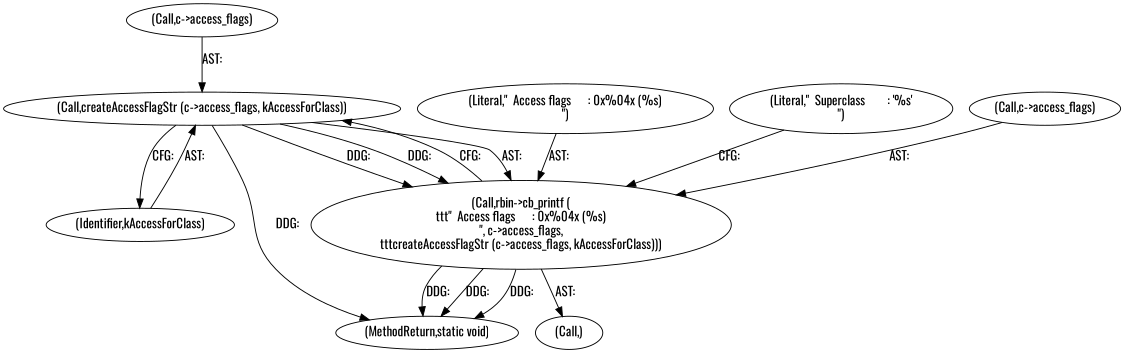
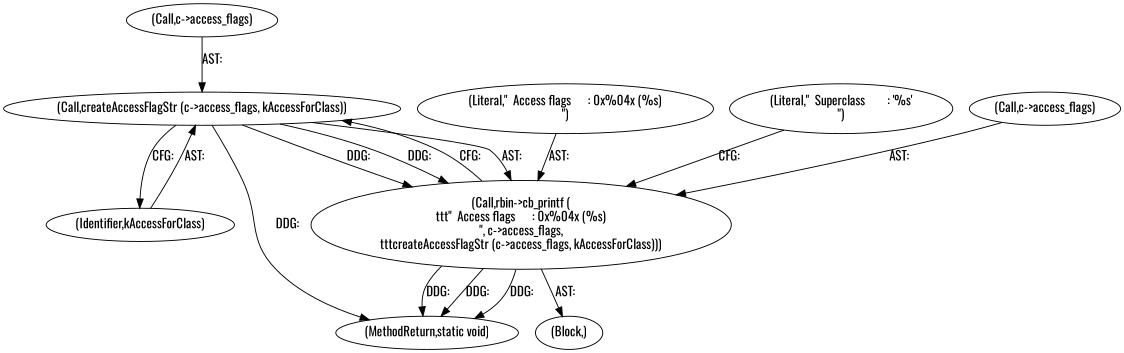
  digraph {
    fontname=Oswald
    node [fontname=Oswald]
    edge [fontname=Oswald]
    n1 [label="(Call,createAccessFlagStr (c->access_flags, kAccessForClass))"]
    n2 [label="(Call,rbin->cb_printf (\n\t\t\t\"  Access flags      : 0x%04x (%s)\n\", c->access_flags,\n\t\t\tcreateAccessFlagStr (c->access_flags, kAccessForClass)))"]
    n3 [label="(Identifier,kAccessForClass)"]
    n4 [label="(MethodReturn,static void)"]
-   n5 [label="(Call,)"]
+   n5 [label="(Block,)"]
    n6 [label="(Literal,\"  Access flags      : 0x%04x (%s)\n\")"]
    n7 [label="(Literal,\"  Superclass        : '%s'\n\")"]
    n8 [label="(Call,c->access_flags)"]
    n9 [label="(Call,c->access_flags)"]
    n1 -> n2 [label="AST: "]
    n1 -> n2 [label="DDG: "]
    n1 -> n2 [label="DDG: "]
    n1 -> n3 [label="CFG: "]
    n1 -> n4 [label="DDG: "]
    n2 -> n1 [label="CFG: "]
    n2 -> n4 [label="DDG: "]
    n2 -> n4 [label="DDG: "]
    n2 -> n4 [label="DDG: "]
    n2 -> n5 [label="AST: "]
    n3 -> n1 [label="AST: "]
    n6 -> n2 [label="AST: "]
    n7 -> n2 [label="CFG: "]
    n8 -> n1 [label="AST: "]
    n9 -> n2 [label="AST: "]
  }
